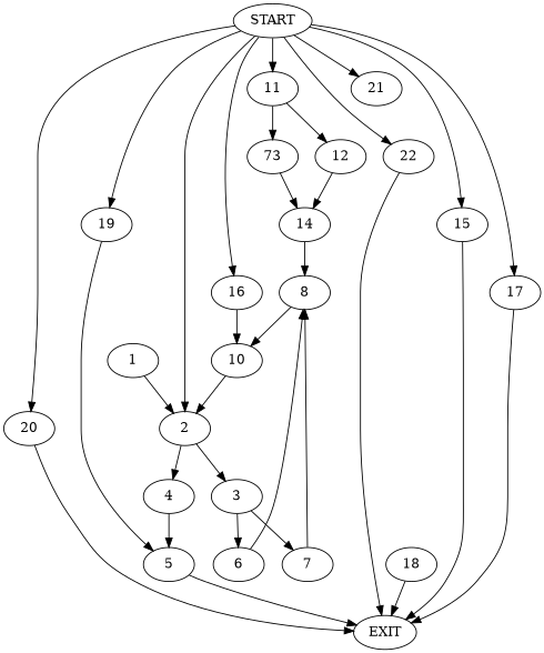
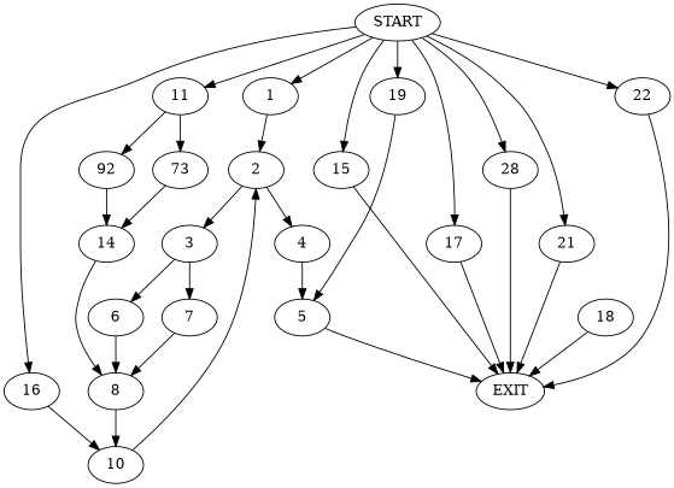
  digraph {
    n1 [label=START]
    1
    11
    15
    16
    17
    19
-   20
+   20 [label=28]
    21
    22
    2
-   12
+   12 [label=92]
    n13 [label=73]
    n14 [label=EXIT]
    10
    18
    5
    3
    4
    6
    7
    8
    14
-   n1 -> 2
+   n1 -> 1
    n1 -> 11
    n1 -> 15
    n1 -> 16
    n1 -> 17
    n1 -> 19
    n1 -> 20
    n1 -> 21
    n1 -> 22
    1 -> 2
    11 -> 12
    11 -> n13
    15 -> n14
    16 -> 10
    17 -> n14
    19 -> 5
    20 -> n14
+   21 -> n14
    22 -> n14
    2 -> 3
    2 -> 4
    12 -> 14
    n13 -> 14
    10 -> 2
    18 -> n14
    5 -> n14
    3 -> 6
    3 -> 7
    4 -> 5
    6 -> 8
    7 -> 8
    8 -> 10
    14 -> 8
  }
